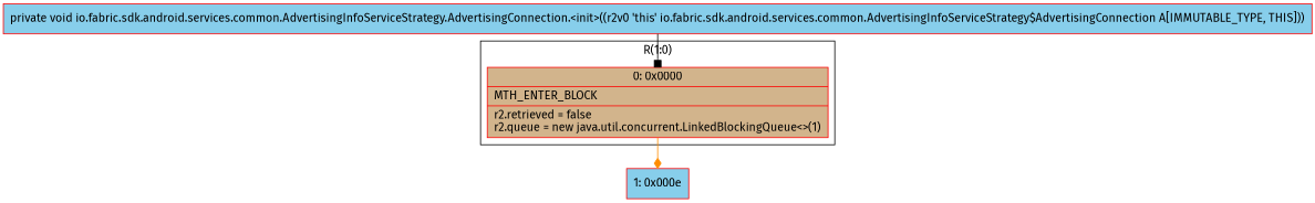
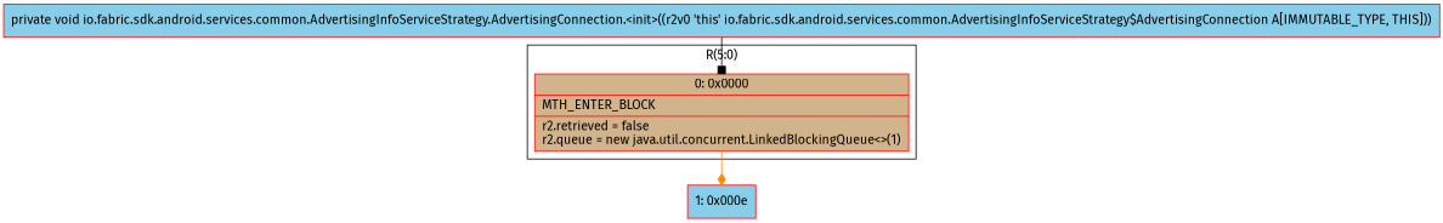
  digraph {
    fontname="Fira Sans"
    node [color=red shape=record style=filled fillcolor=skyblue fontname="Fira Sans"]
    edge [fontname="Fira Sans"]
    n1 [label="{0\:\ 0x0000|MTH_ENTER_BLOCK\l|r2.retrieved = false\lr2.queue = new java.util.concurrent.LinkedBlockingQueue\<\>(1)\l}" fillcolor=tan]
    n2 [label="{1\:\ 0x000e}"]
    n3 [label="{private void io.fabric.sdk.android.services.common.AdvertisingInfoServiceStrategy.AdvertisingConnection.\<init\>((r2v0 'this' io.fabric.sdk.android.services.common.AdvertisingInfoServiceStrategy$AdvertisingConnection A[IMMUTABLE_TYPE, THIS])) }"]
    subgraph cluster_1 {
-     label="R(1:0)"
+     label="R(5:0)"
      n1
    }
    n1 -> n2 [color=darkorange arrowhead=diamond]
    n3 -> n1 [color=black arrowhead=box]
  }
